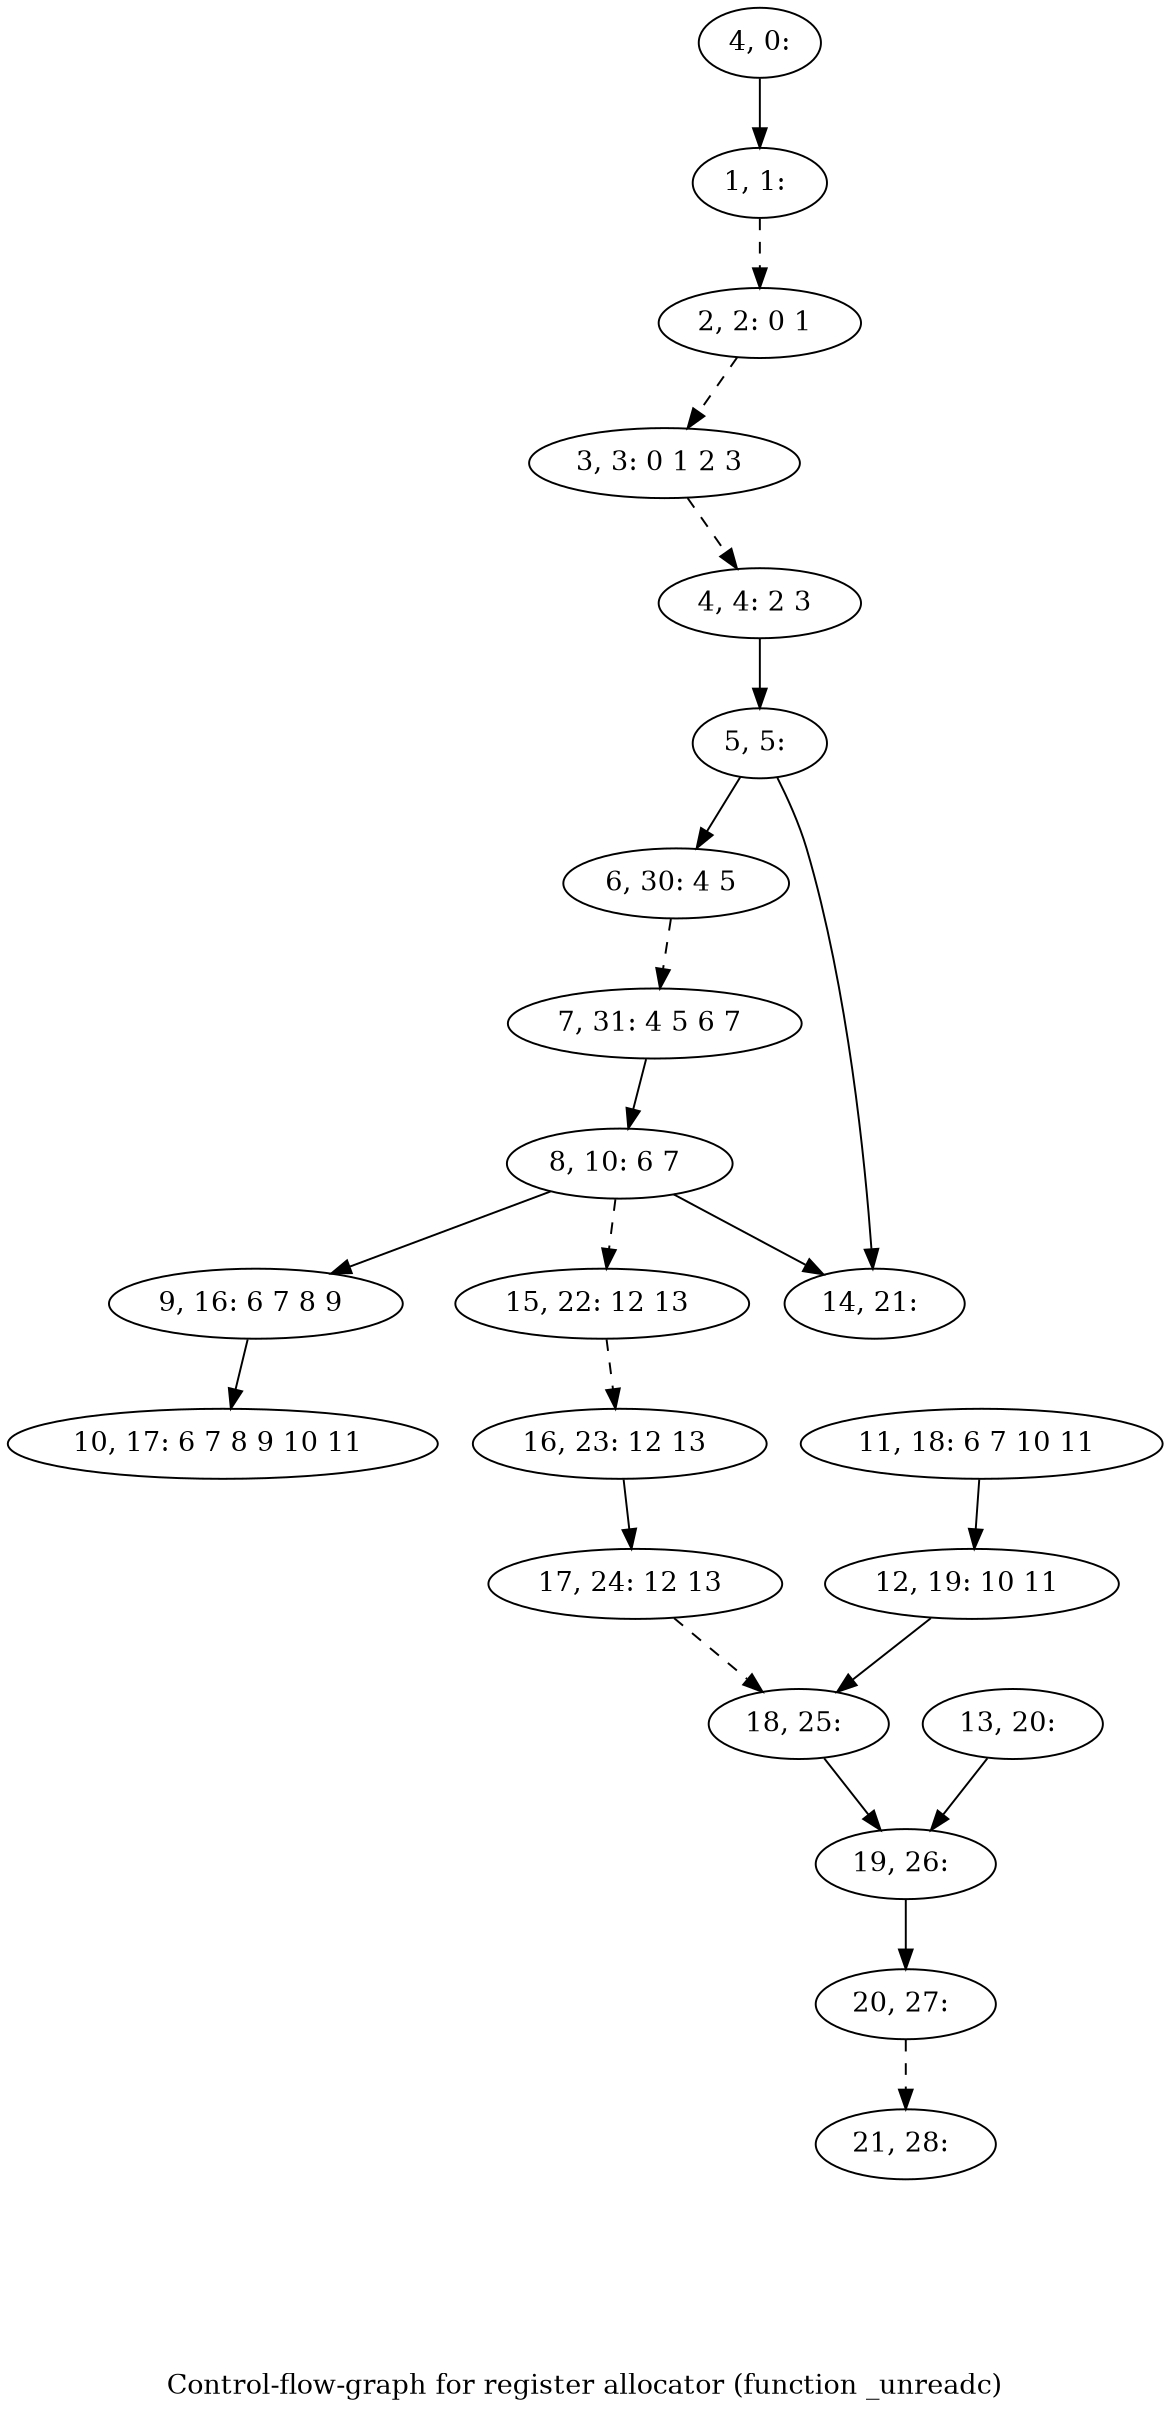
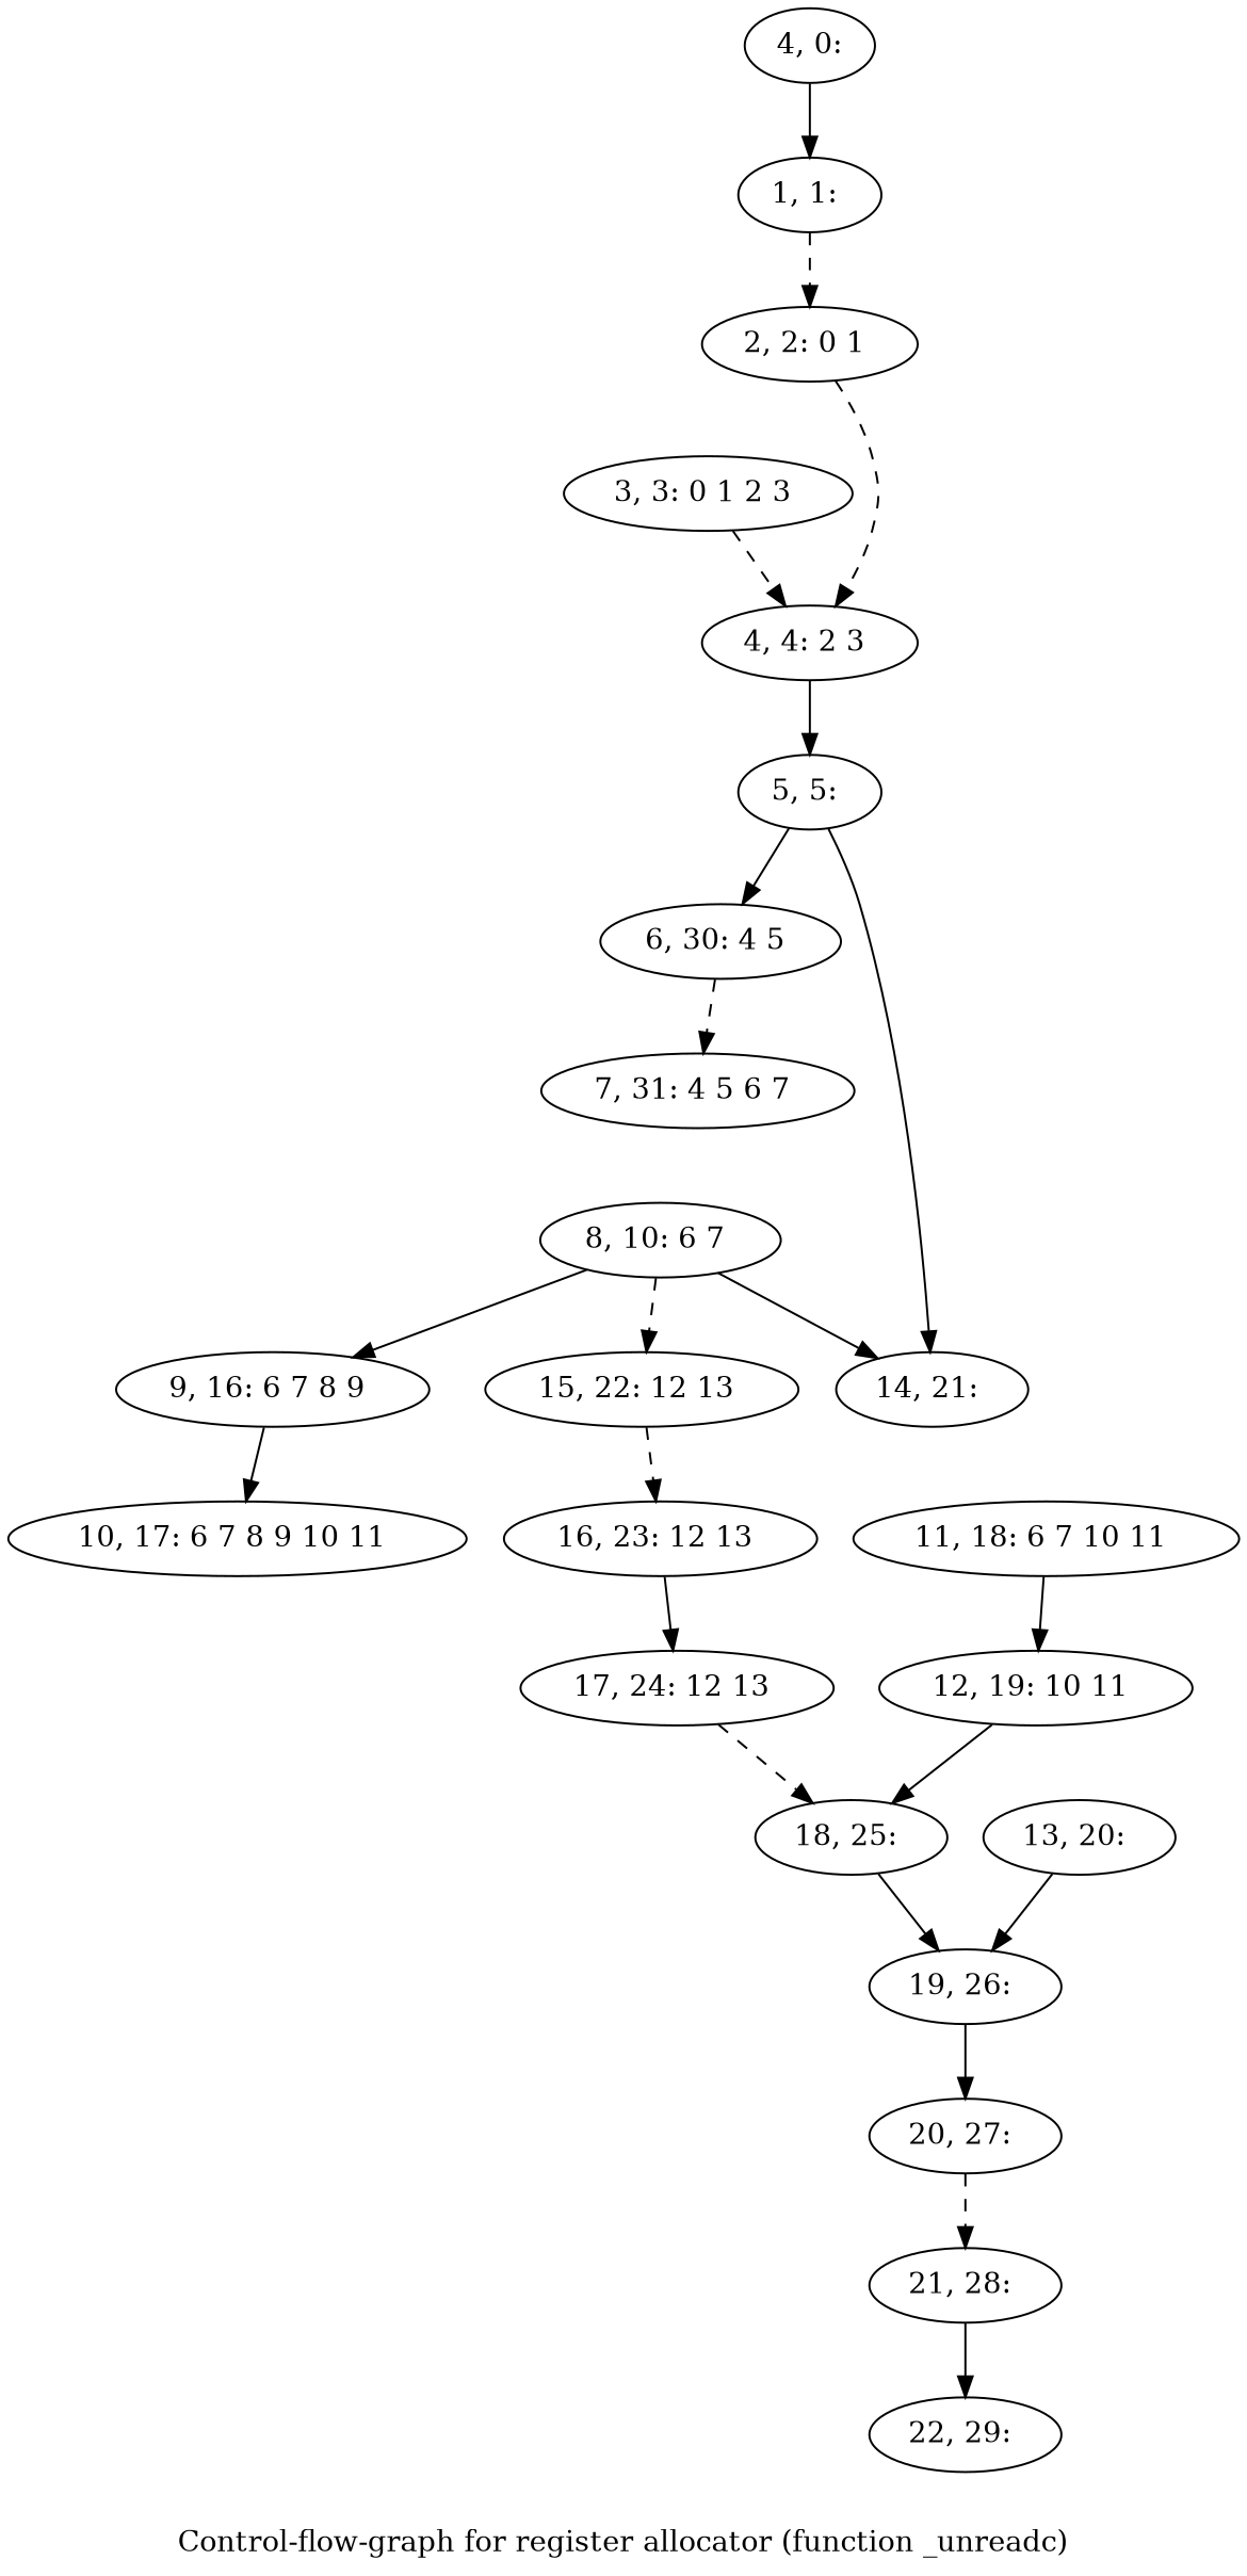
  digraph {
    label="Control-flow-graph for register allocator (function _unreadc)"
    edge [style=solid]
    n1 [label="4, 0:"]
    n2 [label="1, 1: "]
    n3 [label="2, 2: 0 1 "]
    n4 [label="3, 3: 0 1 2 3 "]
    n5 [label="4, 4: 2 3 "]
    n6 [label="5, 5: "]
    n7 [label="6, 30: 4 5 "]
    n8 [label="14, 21: "]
    n9 [label="7, 31: 4 5 6 7 "]
    n10 [label="8, 10: 6 7 "]
    n11 [label="9, 16: 6 7 8 9 "]
    n12 [label="15, 22: 12 13 "]
    n13 [label="10, 17: 6 7 8 9 10 11 "]
    n14 [label="11, 18: 6 7 10 11 "]
    n15 [label="12, 19: 10 11 "]
    n16 [label="18, 25: "]
    n17 [label="13, 20: "]
    n18 [label="19, 26: "]
    n19 [label="20, 27: "]
    n20 [label="16, 23: 12 13 "]
    n21 [label="17, 24: 12 13 "]
    n22 [label="21, 28: "]
+   n23 [label="22, 29: "]
    n1 -> n2
    n2 -> n3 [style=dashed]
-   n3 -> n4 [style=dashed]
+   n3 -> n5 [style=dashed]
    n4 -> n5 [style=dashed]
    n5 -> n6
    n6 -> n7
    n6 -> n8
    n7 -> n9 [style=dashed]
-   n9 -> n10
    n10 -> n8
    n10 -> n11
    n10 -> n12 [style=dashed]
    n11 -> n13
    n12 -> n20 [style=dashed]
    n14 -> n15
    n15 -> n16
    n16 -> n18
    n17 -> n18
    n18 -> n19
    n19 -> n22 [style=dashed]
    n20 -> n21
    n21 -> n16 [style=dashed]
+   n22 -> n23
  }
